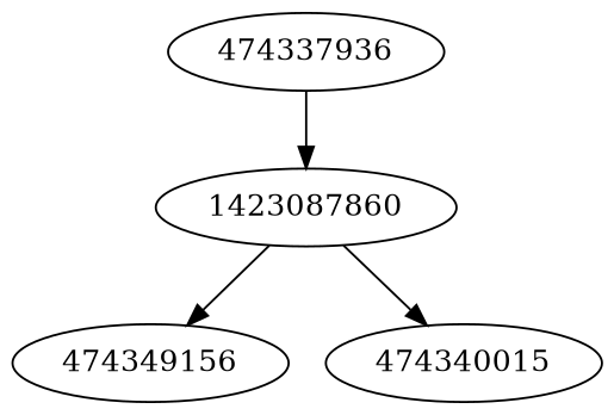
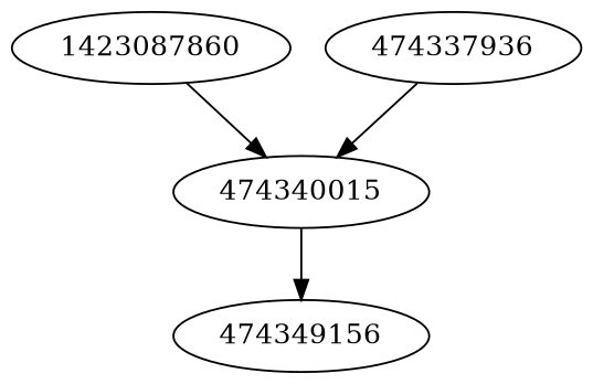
  strict digraph {
    n1 [label=1423087860]
    474337936
    474349156
    474340015
-   n1 -> 474349156
+   474340015 -> 474349156
    n1 -> 474340015
-   474337936 -> n1
+   474337936 -> 474340015
  }
